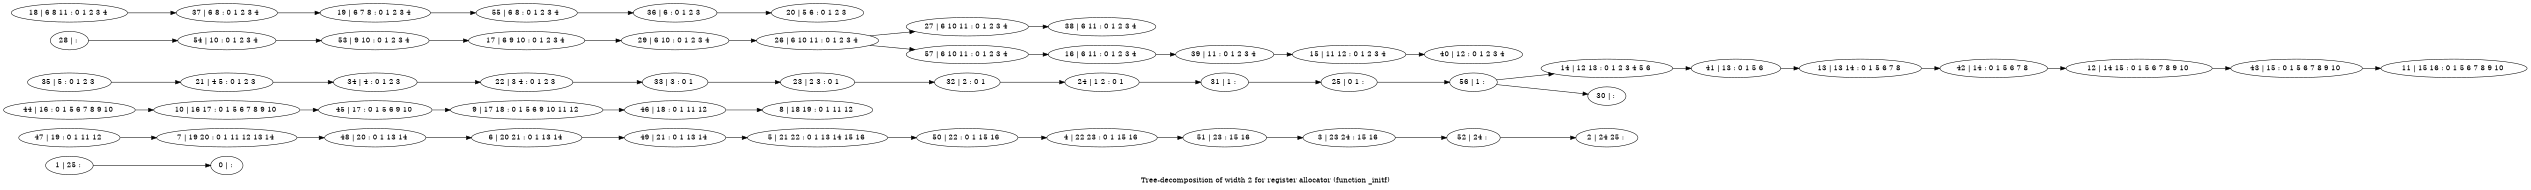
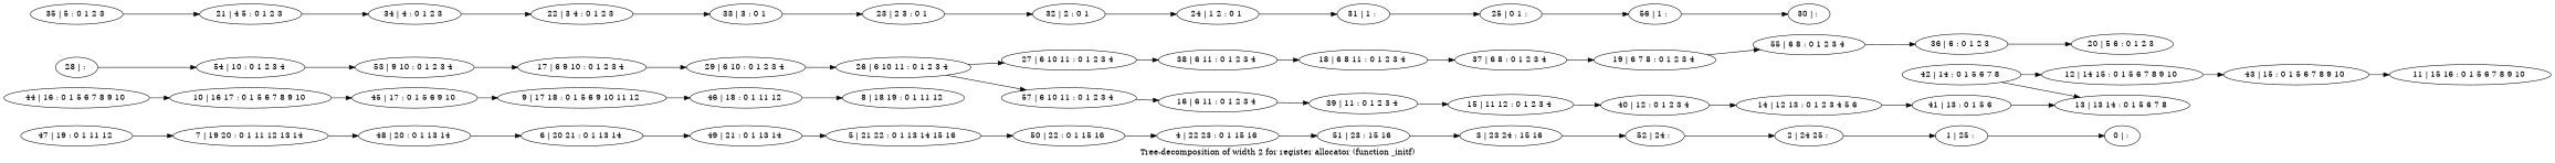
  digraph {
    label="Tree-decomposition of width 2 for register allocator (function _initf)"
    rankdir=LR
    n1 [label="0 | : "]
    n2 [label="1 | 25 : "]
    n3 [label="2 | 24 25 : "]
    n4 [label="3 | 23 24 : 15 16 "]
    n5 [label="52 | 24 : "]
    n6 [label="4 | 22 23 : 0 1 15 16 "]
    n7 [label="51 | 23 : 15 16 "]
    n8 [label="5 | 21 22 : 0 1 13 14 15 16 "]
    n9 [label="50 | 22 : 0 1 15 16 "]
    n10 [label="6 | 20 21 : 0 1 13 14 "]
    n11 [label="49 | 21 : 0 1 13 14 "]
    n12 [label="7 | 19 20 : 0 1 11 12 13 14 "]
    n13 [label="48 | 20 : 0 1 13 14 "]
    n14 [label="8 | 18 19 : 0 1 11 12 "]
    n15 [label="47 | 19 : 0 1 11 12 "]
    n16 [label="9 | 17 18 : 0 1 5 6 9 10 11 12 "]
    n17 [label="46 | 18 : 0 1 11 12 "]
    n18 [label="10 | 16 17 : 0 1 5 6 7 8 9 10 "]
    n19 [label="45 | 17 : 0 1 5 6 9 10 "]
    n20 [label="11 | 15 16 : 0 1 5 6 7 8 9 10 "]
    n21 [label="44 | 16 : 0 1 5 6 7 8 9 10 "]
    n22 [label="12 | 14 15 : 0 1 5 6 7 8 9 10 "]
    n23 [label="43 | 15 : 0 1 5 6 7 8 9 10 "]
    n24 [label="13 | 13 14 : 0 1 5 6 7 8 "]
    n25 [label="42 | 14 : 0 1 5 6 7 8 "]
    n26 [label="14 | 12 13 : 0 1 2 3 4 5 6 "]
    n27 [label="41 | 13 : 0 1 5 6 "]
    n28 [label="15 | 11 12 : 0 1 2 3 4 "]
    n29 [label="40 | 12 : 0 1 2 3 4 "]
    n30 [label="16 | 6 11 : 0 1 2 3 4 "]
    n31 [label="39 | 11 : 0 1 2 3 4 "]
    n32 [label="17 | 6 9 10 : 0 1 2 3 4 "]
    n33 [label="29 | 6 10 : 0 1 2 3 4 "]
    n34 [label="26 | 6 10 11 : 0 1 2 3 4 "]
    n35 [label="18 | 6 8 11 : 0 1 2 3 4 "]
    n36 [label="37 | 6 8 : 0 1 2 3 4 "]
    n37 [label="19 | 6 7 8 : 0 1 2 3 4 "]
    n38 [label="55 | 6 8 : 0 1 2 3 4 "]
    n39 [label="36 | 6 : 0 1 2 3 "]
    n40 [label="20 | 5 6 : 0 1 2 3 "]
    n41 [label="35 | 5 : 0 1 2 3 "]
    n42 [label="21 | 4 5 : 0 1 2 3 "]
    n43 [label="34 | 4 : 0 1 2 3 "]
    n44 [label="22 | 3 4 : 0 1 2 3 "]
    n45 [label="33 | 3 : 0 1 "]
    n46 [label="23 | 2 3 : 0 1 "]
    n47 [label="32 | 2 : 0 1 "]
    n48 [label="24 | 1 2 : 0 1 "]
    n49 [label="31 | 1 : "]
    n50 [label="25 | 0 1 : "]
    n51 [label="56 | 1 : "]
    n52 [label="30 | : "]
    n53 [label="27 | 6 10 11 : 0 1 2 3 4 "]
    n54 [label="57 | 6 10 11 : 0 1 2 3 4 "]
    n55 [label="38 | 6 11 : 0 1 2 3 4 "]
    n56 [label="28 | : "]
    n57 [label="54 | 10 : 0 1 2 3 4 "]
    n58 [label="53 | 9 10 : 0 1 2 3 4 "]
    n2 -> n1
+   n3 -> n2
    n4 -> n5
    n5 -> n3
    n6 -> n7
    n7 -> n4
    n8 -> n9
    n9 -> n6
    n10 -> n11
    n11 -> n8
    n12 -> n13
    n13 -> n10
    n15 -> n12
    n16 -> n17
    n17 -> n14
    n18 -> n19
    n19 -> n16
    n21 -> n18
    n22 -> n23
    n23 -> n20
-   n24 -> n25
+   n25 -> n24
    n25 -> n22
    n26 -> n27
    n27 -> n24
    n28 -> n29
-   n51 -> n26
+   n29 -> n26
    n30 -> n31
    n31 -> n28
    n32 -> n33
    n33 -> n34
    n34 -> n53
    n34 -> n54
    n35 -> n36
    n36 -> n37
    n37 -> n38
    n38 -> n39
    n39 -> n40
    n41 -> n42
    n42 -> n43
    n43 -> n44
    n44 -> n45
    n45 -> n46
    n46 -> n47
    n47 -> n48
    n48 -> n49
    n49 -> n50
    n50 -> n51
    n51 -> n52
    n53 -> n55
    n54 -> n30
+   n55 -> n35
    n56 -> n57
    n57 -> n58
    n58 -> n32
  }
